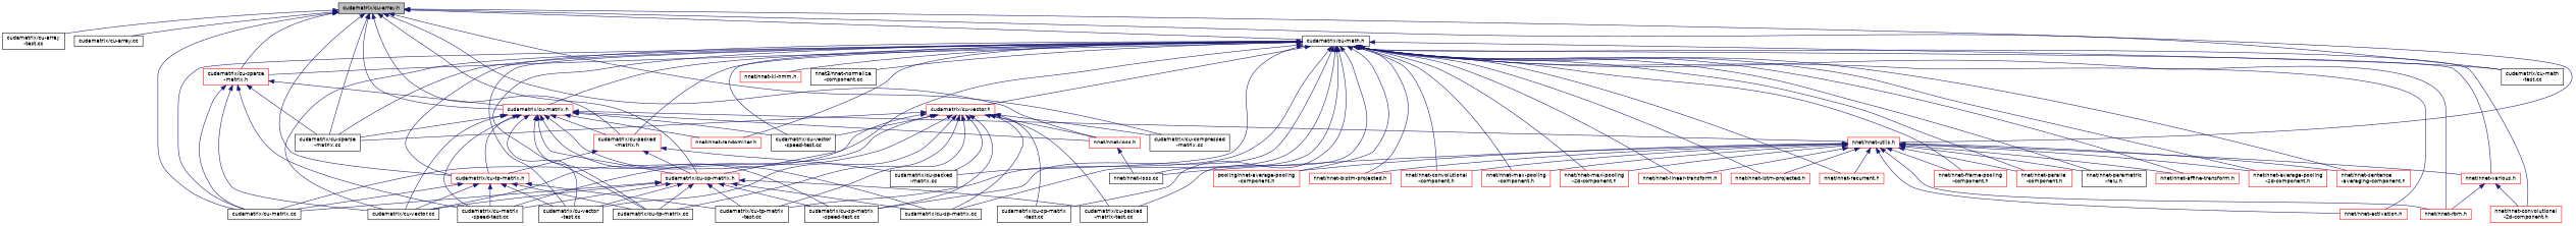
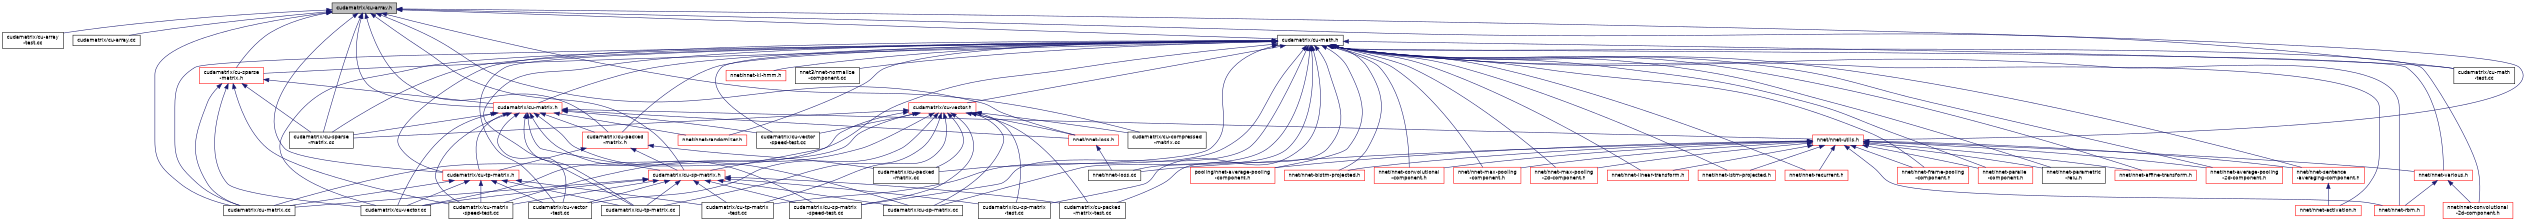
  digraph {
    node [color=red fillcolor=white fontname=Helvetica fontsize=10 shape=record style=filled]
    edge [color=midnightblue dir=back fontname=Helvetica fontsize=10 labelfontname=Helvetica labelfontsize=10 style=solid]
    n1 [color=black fillcolor=grey75 fontcolor=black height=0.2 label="cudamatrix/cu-array.h" width=0.4]
    n2 [color=black height=0.2 label="cudamatrix/cu-array\l-test.cc" width=0.4]
    n3 [color=black height=0.2 label="cudamatrix/cu-array.cc" width=0.4]
    n4 [color=black height=0.2 label="cudamatrix/cu-math.h" width=0.4]
    n5 [color=black height=0.2 label="cudamatrix/cu-compressed\l-matrix.cc" width=0.4]
    n6 [color=black height=0.2 label="cudamatrix/cu-matrix.cc" width=0.4]
    n7 [color=black height=0.2 label="cudamatrix/cu-sparse\l-matrix.cc" width=0.4]
    n8 [height=0.2 label="nnet/nnet-loss.h" width=0.4]
    n9 [height=0.2 label="cudamatrix/cu-matrix.h" width=0.4]
    n10 [height=0.2 label="cudamatrix/cu-packed\l-matrix.h" width=0.4]
    n11 [height=0.2 label="cudamatrix/cu-sp-matrix.h" width=0.4]
    n12 [height=0.2 label="cudamatrix/cu-tp-matrix.h" width=0.4]
    n13 [height=0.2 label="nnet/nnet-utils.h" width=0.4]
    n14 [height=0.2 label="cudamatrix/cu-sparse\l-matrix.h" width=0.4]
    n15 [color=black height=0.2 label="cudamatrix/cu-math\l-test.cc" width=0.4]
    n16 [height=0.2 label="cudamatrix/cu-vector.h" width=0.4]
    n17 [color=black height=0.2 label="cudamatrix/cu-packed\l-matrix-test.cc" width=0.4]
    n18 [color=black height=0.2 label="cudamatrix/cu-packed\l-matrix.cc" width=0.4]
    n19 [color=black height=0.2 label="cudamatrix/cu-sp-matrix\l-speed-test.cc" width=0.4]
    n20 [color=black height=0.2 label="cudamatrix/cu-sp-matrix\l-test.cc" width=0.4]
    n21 [color=black height=0.2 label="cudamatrix/cu-sp-matrix.cc" width=0.4]
    n22 [color=black height=0.2 label="cudamatrix/cu-tp-matrix\l-test.cc" width=0.4]
    n23 [color=black height=0.2 label="cudamatrix/cu-tp-matrix.cc" width=0.4]
    n24 [color=black height=0.2 label="cudamatrix/cu-vector\l-speed-test.cc" width=0.4]
    n25 [color=black height=0.2 label="cudamatrix/cu-vector\l-test.cc" width=0.4]
    n26 [color=black height=0.2 label="cudamatrix/cu-vector.cc" width=0.4]
    n27 [color=black height=0.2 label="nnet/nnet-loss.cc" width=0.4]
    n28 [height=0.2 label="nnet/nnet-activation.h" width=0.4]
    n29 [height=0.2 label="nnet/nnet-affine-transform.h" width=0.4]
    n30 [height=0.2 label="nnet/nnet-average-pooling\l-2d-component.h" width=0.4]
    n31 [height=0.2 label="pooling/nnet-average-pooling\l-component.h" width=0.4]
    n32 [height=0.2 label="nnet/nnet-blstm-projected.h" width=0.4]
    n33 [height=0.2 label="nnet/nnet-convolutional\l-component.h" width=0.4]
    n34 [height=0.2 label="nnet/nnet-various.h" width=0.4]
    n35 [height=0.2 label="nnet/nnet-convolutional\l-2d-component.h" width=0.4]
    n36 [height=0.2 label="nnet/nnet-rbm.h" width=0.4]
    n37 [height=0.2 label="nnet/nnet-max-pooling\l-component.h" width=0.4]
    n38 [height=0.2 label="nnet/nnet-max-pooling\l-2d-component.h" width=0.4]
    n39 [height=0.2 label="nnet/nnet-linear-transform.h" width=0.4]
    n40 [height=0.2 label="nnet/nnet-lstm-projected.h" width=0.4]
    n41 [height=0.2 label="nnet/nnet-recurrent.h" width=0.4]
    n42 [height=0.2 label="nnet/nnet-sentence\l-averaging-component.h" width=0.4]
    n43 [height=0.2 label="nnet/nnet-frame-pooling\l-component.h" width=0.4]
    n44 [height=0.2 label="nnet/nnet-parallel\l-component.h" width=0.4]
    n45 [color=black height=0.2 label="nnet/nnet-parametric\l-relu.h" width=0.4]
    n46 [height=0.2 label="nnet/nnet-randomizer.h" width=0.4]
    n47 [height=0.2 label="nnet/nnet-kl-hmm.h" width=0.4]
    n48 [color=black height=0.2 label="nnet3/nnet-normalize\l-component.cc" width=0.4]
    n49 [color=black height=0.2 label="cudamatrix/cu-matrix\l-speed-test.cc" width=0.4]
    n1 -> n2
    n1 -> n3
    n1 -> n4
    n1 -> n5
    n1 -> n6
    n1 -> n7
    n1 -> n8
    n1 -> n9
    n1 -> n10
    n1 -> n11
    n1 -> n12
    n1 -> n13
    n1 -> n14
    n1 -> n15
    n4 -> n6
    n4 -> n7
    n4 -> n9
    n4 -> n10
    n4 -> n11
    n4 -> n12
    n4 -> n14
    n4 -> n15
    n4 -> n16
    n4 -> n17
    n4 -> n18
    n4 -> n19
    n4 -> n20
    n4 -> n21
    n4 -> n22
    n4 -> n23
    n4 -> n24
    n4 -> n25
    n4 -> n26
    n4 -> n27
    n4 -> n28
    n4 -> n29
    n4 -> n30
    n4 -> n31
    n4 -> n32
    n4 -> n33
    n4 -> n34
    n4 -> n35
    n4 -> n36
    n4 -> n37
    n4 -> n38
    n4 -> n39
    n4 -> n40
    n4 -> n41
    n4 -> n42
    n4 -> n43
    n4 -> n44
    n4 -> n45
    n4 -> n46
    n4 -> n47
    n4 -> n48
    n8 -> n27
    n9 -> n7
    n9 -> n8
    n9 -> n10
    n9 -> n11
    n9 -> n12
    n9 -> n13
    n9 -> n19
    n9 -> n21
    n9 -> n23
    n9 -> n24
    n9 -> n25
    n9 -> n26
    n9 -> n46
    n9 -> n49
    n10 -> n11
    n10 -> n12
    n10 -> n18
    n11 -> n6
    n11 -> n17
    n11 -> n19
+   n11 -> n20
    n11 -> n21
    n11 -> n22
    n11 -> n23
    n11 -> n25
    n11 -> n26
    n11 -> n49
    n12 -> n6
    n12 -> n22
    n12 -> n23
    n12 -> n25
    n12 -> n26
    n12 -> n49
    n13 -> n27
-   n13 -> n28
+   n42 -> n28
    n13 -> n29
    n13 -> n30
    n13 -> n31
    n13 -> n32
    n13 -> n33
    n13 -> n34
    n13 -> n36
    n13 -> n37
    n13 -> n38
    n13 -> n39
    n13 -> n40
    n13 -> n41
    n13 -> n42
    n13 -> n43
    n13 -> n44
    n13 -> n45
    n14 -> n6
    n14 -> n7
    n14 -> n9
    n14 -> n26
    n14 -> n49
    n16 -> n5
    n16 -> n6
    n16 -> n7
    n16 -> n8
    n16 -> n17
    n16 -> n18
    n16 -> n19
    n16 -> n20
    n16 -> n21
    n16 -> n22
    n16 -> n23
    n16 -> n24
    n16 -> n25
    n16 -> n26
    n16 -> n49
    n34 -> n35
    n34 -> n36
  }
